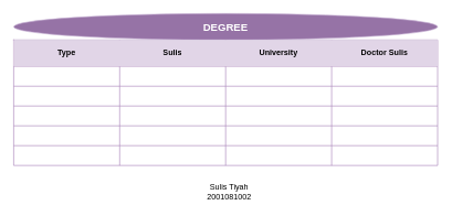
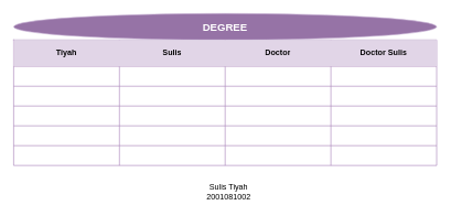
  <mxCell id="0" />
  <mxCell id="1" parent="0" />
  <mxCell id="2" value="&lt;b&gt;&lt;font style=&quot;font-size: 16px&quot; color=&quot;#ffffff&quot;&gt;DEGREE&lt;/font&gt;&lt;/b&gt;" style="ellipse;whiteSpace=wrap;html=1;shadow=0;sketch=0;strokeColor=#C3ABD0;strokeWidth=1;fillColor=#9673A6;gradientColor=none;" vertex="1" parent="1"><mxGeometry x="20" y="20" width="640" height="40" as="geometry" /></mxCell>
  <mxCell id="3" value="Sulis Tiyah&lt;br&gt;2001081002" style="text;html=1;resizable=0;autosize=1;align=center;verticalAlign=middle;points=[];fillColor=none;strokeColor=none;rounded=0;shadow=0;sketch=0;" vertex="1" parent="1"><mxGeometry x="305" y="275" width="80" height="30" as="geometry" /></mxCell>
  <mxCell id="4" value="" style="shape=table;html=1;whiteSpace=wrap;startSize=0;container=1;collapsible=0;childLayout=tableLayout;strokeColor=#A680B8;" vertex="1" parent="1"><mxGeometry x="20" y="60" width="640" height="190" as="geometry" /></mxCell>
  <mxCell id="5" value="" style="shape=partialRectangle;html=1;whiteSpace=wrap;collapsible=0;dropTarget=0;pointerEvents=0;fillColor=#e1d5e7;top=0;left=0;bottom=0;right=0;points=[[0,0.5],[1,0.5]];portConstraint=eastwest;strokeColor=#9673a6;" vertex="1" parent="4"><mxGeometry width="640" height="40" as="geometry" /></mxCell>
- <mxCell id="6" value="&lt;b&gt;Type&lt;/b&gt;" style="shape=partialRectangle;html=1;whiteSpace=wrap;connectable=0;overflow=hidden;fillColor=none;top=0;left=0;bottom=0;right=0;" vertex="1" parent="5"><mxGeometry width="160" height="40" as="geometry" /></mxCell>
+ <mxCell id="6" value="&lt;b&gt;Tiyah&lt;/b&gt;" style="shape=partialRectangle;html=1;whiteSpace=wrap;connectable=0;overflow=hidden;fillColor=none;top=0;left=0;bottom=0;right=0;" vertex="1" parent="5"><mxGeometry width="160" height="40" as="geometry" /></mxCell>
  <mxCell id="7" value="&lt;b&gt;Sulis&lt;/b&gt;" style="shape=partialRectangle;html=1;whiteSpace=wrap;connectable=0;overflow=hidden;fillColor=none;top=0;left=0;bottom=0;right=0;" vertex="1" parent="5"><mxGeometry x="160" width="160" height="40" as="geometry" /></mxCell>
- <mxCell id="8" value="&lt;b&gt;University&lt;/b&gt;" style="shape=partialRectangle;html=1;whiteSpace=wrap;connectable=0;overflow=hidden;fillColor=none;top=0;left=0;bottom=0;right=0;" vertex="1" parent="5"><mxGeometry x="320" width="160" height="40" as="geometry" /></mxCell>
+ <mxCell id="8" value="&lt;b&gt;Doctor&lt;/b&gt;" style="shape=partialRectangle;html=1;whiteSpace=wrap;connectable=0;overflow=hidden;fillColor=none;top=0;left=0;bottom=0;right=0;" vertex="1" parent="5"><mxGeometry x="320" width="160" height="40" as="geometry" /></mxCell>
  <mxCell id="9" value="&lt;b&gt;Doctor Sulis&lt;/b&gt;" style="shape=partialRectangle;html=1;whiteSpace=wrap;connectable=0;overflow=hidden;fillColor=none;top=0;left=0;bottom=0;right=0;" vertex="1" parent="5"><mxGeometry x="480" width="160" height="40" as="geometry" /></mxCell>
  <mxCell id="10" value="" style="shape=partialRectangle;html=1;whiteSpace=wrap;collapsible=0;dropTarget=0;pointerEvents=0;fillColor=none;top=0;left=0;bottom=0;right=0;points=[[0,0.5],[1,0.5]];portConstraint=eastwest;" vertex="1" parent="4"><mxGeometry y="40" width="640" height="30" as="geometry" /></mxCell>
  <mxCell id="11" value="" style="shape=partialRectangle;html=1;whiteSpace=wrap;connectable=0;overflow=hidden;fillColor=none;top=0;left=0;bottom=0;right=0;" vertex="1" parent="10"><mxGeometry width="160" height="30" as="geometry" /></mxCell>
  <mxCell id="12" value="" style="shape=partialRectangle;html=1;whiteSpace=wrap;connectable=0;overflow=hidden;fillColor=none;top=0;left=0;bottom=0;right=0;" vertex="1" parent="10"><mxGeometry x="160" width="160" height="30" as="geometry" /></mxCell>
  <mxCell id="13" value="" style="shape=partialRectangle;html=1;whiteSpace=wrap;connectable=0;overflow=hidden;fillColor=none;top=0;left=0;bottom=0;right=0;" vertex="1" parent="10"><mxGeometry x="320" width="160" height="30" as="geometry" /></mxCell>
  <mxCell id="14" value="" style="shape=partialRectangle;html=1;whiteSpace=wrap;connectable=0;overflow=hidden;fillColor=none;top=0;left=0;bottom=0;right=0;" vertex="1" parent="10"><mxGeometry x="480" width="160" height="30" as="geometry" /></mxCell>
  <mxCell id="15" value="" style="shape=partialRectangle;html=1;whiteSpace=wrap;collapsible=0;dropTarget=0;pointerEvents=0;fillColor=none;top=0;left=0;bottom=0;right=0;points=[[0,0.5],[1,0.5]];portConstraint=eastwest;" vertex="1" parent="4"><mxGeometry y="70" width="640" height="30" as="geometry" /></mxCell>
  <mxCell id="16" value="" style="shape=partialRectangle;html=1;whiteSpace=wrap;connectable=0;overflow=hidden;fillColor=none;top=0;left=0;bottom=0;right=0;" vertex="1" parent="15"><mxGeometry width="160" height="30" as="geometry" /></mxCell>
  <mxCell id="17" value="" style="shape=partialRectangle;html=1;whiteSpace=wrap;connectable=0;overflow=hidden;fillColor=none;top=0;left=0;bottom=0;right=0;" vertex="1" parent="15"><mxGeometry x="160" width="160" height="30" as="geometry" /></mxCell>
  <mxCell id="18" value="" style="shape=partialRectangle;html=1;whiteSpace=wrap;connectable=0;overflow=hidden;fillColor=none;top=0;left=0;bottom=0;right=0;" vertex="1" parent="15"><mxGeometry x="320" width="160" height="30" as="geometry" /></mxCell>
  <mxCell id="19" value="" style="shape=partialRectangle;html=1;whiteSpace=wrap;connectable=0;overflow=hidden;fillColor=none;top=0;left=0;bottom=0;right=0;" vertex="1" parent="15"><mxGeometry x="480" width="160" height="30" as="geometry" /></mxCell>
  <mxCell id="20" value="" style="shape=partialRectangle;html=1;whiteSpace=wrap;collapsible=0;dropTarget=0;pointerEvents=0;fillColor=none;top=0;left=0;bottom=0;right=0;points=[[0,0.5],[1,0.5]];portConstraint=eastwest;" vertex="1" parent="4"><mxGeometry y="100" width="640" height="30" as="geometry" /></mxCell>
  <mxCell id="21" value="" style="shape=partialRectangle;html=1;whiteSpace=wrap;connectable=0;overflow=hidden;fillColor=none;top=0;left=0;bottom=0;right=0;" vertex="1" parent="20"><mxGeometry width="160" height="30" as="geometry" /></mxCell>
  <mxCell id="22" value="" style="shape=partialRectangle;html=1;whiteSpace=wrap;connectable=0;overflow=hidden;fillColor=none;top=0;left=0;bottom=0;right=0;" vertex="1" parent="20"><mxGeometry x="160" width="160" height="30" as="geometry" /></mxCell>
  <mxCell id="23" value="" style="shape=partialRectangle;html=1;whiteSpace=wrap;connectable=0;overflow=hidden;fillColor=none;top=0;left=0;bottom=0;right=0;" vertex="1" parent="20"><mxGeometry x="320" width="160" height="30" as="geometry" /></mxCell>
  <mxCell id="24" value="" style="shape=partialRectangle;html=1;whiteSpace=wrap;connectable=0;overflow=hidden;fillColor=none;top=0;left=0;bottom=0;right=0;" vertex="1" parent="20"><mxGeometry x="480" width="160" height="30" as="geometry" /></mxCell>
  <mxCell id="25" value="" style="shape=partialRectangle;html=1;whiteSpace=wrap;collapsible=0;dropTarget=0;pointerEvents=0;fillColor=none;top=0;left=0;bottom=0;right=0;points=[[0,0.5],[1,0.5]];portConstraint=eastwest;" vertex="1" parent="4"><mxGeometry y="130" width="640" height="30" as="geometry" /></mxCell>
  <mxCell id="26" value="" style="shape=partialRectangle;html=1;whiteSpace=wrap;connectable=0;overflow=hidden;fillColor=none;top=0;left=0;bottom=0;right=0;" vertex="1" parent="25"><mxGeometry width="160" height="30" as="geometry" /></mxCell>
  <mxCell id="27" value="" style="shape=partialRectangle;html=1;whiteSpace=wrap;connectable=0;overflow=hidden;fillColor=none;top=0;left=0;bottom=0;right=0;" vertex="1" parent="25"><mxGeometry x="160" width="160" height="30" as="geometry" /></mxCell>
  <mxCell id="28" value="" style="shape=partialRectangle;html=1;whiteSpace=wrap;connectable=0;overflow=hidden;fillColor=none;top=0;left=0;bottom=0;right=0;" vertex="1" parent="25"><mxGeometry x="320" width="160" height="30" as="geometry" /></mxCell>
  <mxCell id="29" value="" style="shape=partialRectangle;html=1;whiteSpace=wrap;connectable=0;overflow=hidden;fillColor=none;top=0;left=0;bottom=0;right=0;" vertex="1" parent="25"><mxGeometry x="480" width="160" height="30" as="geometry" /></mxCell>
  <mxCell id="30" value="" style="shape=partialRectangle;html=1;whiteSpace=wrap;collapsible=0;dropTarget=0;pointerEvents=0;fillColor=none;top=0;left=0;bottom=0;right=0;points=[[0,0.5],[1,0.5]];portConstraint=eastwest;" vertex="1" parent="4"><mxGeometry y="160" width="640" height="30" as="geometry" /></mxCell>
  <mxCell id="31" value="" style="shape=partialRectangle;html=1;whiteSpace=wrap;connectable=0;overflow=hidden;fillColor=none;top=0;left=0;bottom=0;right=0;" vertex="1" parent="30"><mxGeometry width="160" height="30" as="geometry" /></mxCell>
  <mxCell id="32" value="" style="shape=partialRectangle;html=1;whiteSpace=wrap;connectable=0;overflow=hidden;fillColor=none;top=0;left=0;bottom=0;right=0;" vertex="1" parent="30"><mxGeometry x="160" width="160" height="30" as="geometry" /></mxCell>
  <mxCell id="33" value="" style="shape=partialRectangle;html=1;whiteSpace=wrap;connectable=0;overflow=hidden;fillColor=none;top=0;left=0;bottom=0;right=0;" vertex="1" parent="30"><mxGeometry x="320" width="160" height="30" as="geometry" /></mxCell>
  <mxCell id="34" value="" style="shape=partialRectangle;html=1;whiteSpace=wrap;connectable=0;overflow=hidden;fillColor=none;top=0;left=0;bottom=0;right=0;" vertex="1" parent="30"><mxGeometry x="480" width="160" height="30" as="geometry" /></mxCell>
